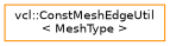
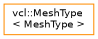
  digraph {
    rankdir=TB
-   n1 [color=darkorange fillcolor=white fontname=Helvetica fontsize=10 height=0.2 label="vcl::ConstMeshEdgeUtil\l\< MeshType \>" shape=box style=filled width=0.4]
+   n1 [color=darkorange fillcolor=white fontname=Helvetica fontsize=10 height=0.2 label="vcl::MeshType\l\< MeshType \>" shape=box style=filled width=0.4]
  }
